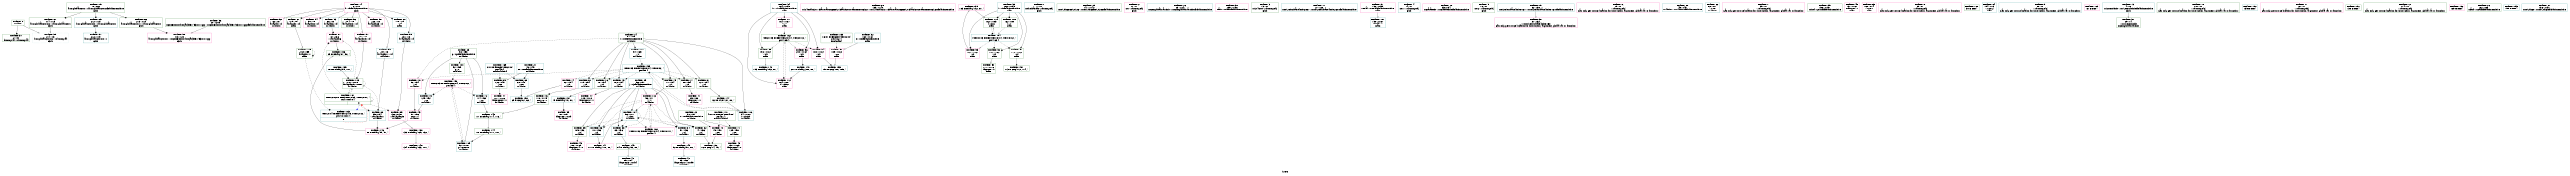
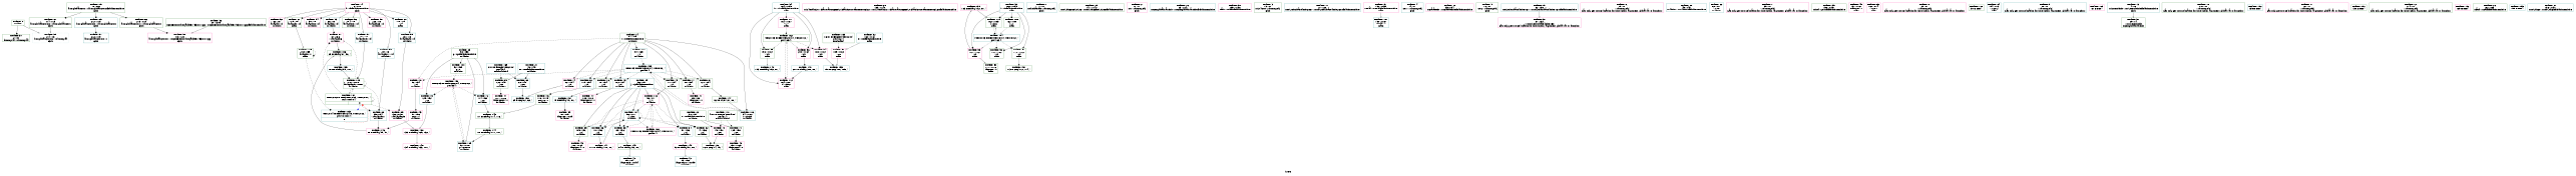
  digraph {
    label=SVFG
    node [color=teal shape=record]
    edge [arrowhead=box style=solid]
    n1 [color=darkgreen label="{NodeID: 0\nNullPtr}"]
    n2 [color=darkgreen label="{NodeID: 37\n2\<--3\ndummyVal\<--dummyVal\n}"]
    n3 [label="{NodeID: 99\n214\<--3\nllvm.global_ctors_2\<--dummyVal\nGlob }" style=dotted]
    n4 [label="{NodeID: 97\n212\<--19\nllvm.global_ctors_0\<--\nGlob }"]
    n5 [color=deeppink label="{NodeID: 14\n8\<--10\nf\<--f_field_insensitive\nGlob }"]
    n6 [color=deeppink label="{NodeID: 52\n82\<--8\narrayidx\<--f\n_Z4doitv\n}"]
    n7 [label="{NodeID: 53\n86\<--8\narrayidx6\<--f\n_Z4doitv\n}"]
    n8 [color=deeppink label="{NodeID: 54\n90\<--8\narrayidx8\<--f\n_Z4doitv\n}"]
    n9 [label="{NodeID: 55\n94\<--8\narrayidx11\<--f\n_Z4doitv\n}"]
    n10 [color=darkgreen label="{NodeID: 56\n104\<--8\narrayidx13\<--f\n_Z4doitv\n}"]
-   n11 [color=deeppink label="{NodeID: 57\n107\<--8\narrayidx15\<--f\n_Z4doitv\n}"]
+   n11 [label="{NodeID: 57\n107\<--8\narrayidx15\<--f\n_Z4doitv\n}"]
    n12 [color=deeppink label="{NodeID: 58\n128\<--8\narrayidx23\<--f\n_Z4doitv\n}"]
    n13 [label="{NodeID: 59\n131\<--8\narrayidx25\<--f\n_Z4doitv\n}"]
    n14 [label="{NodeID: 60\n178\<--8\n\<--f\nmain\n}"]
    n15 [color=darkgreen label="{NodeID: 61\n179\<--8\narrayidx\<--f\nmain\n}"]
    n16 [color=deeppink label="{NodeID: 87\n87\<--86\n\<--arrayidx6\n_Z4doitv\n}"]
    n17 [label="{NodeID: 88\n95\<--94\n\<--arrayidx11\n_Z4doitv\n}"]
    n18 [color=darkgreen label="{NodeID: 103\n107\<--100\narrayidx15\<--rem\n_Z4doitv\n}"]
    n19 [color=deeppink label="{NodeID: 89\n132\<--131\n\<--arrayidx25\n_Z4doitv\n}"]
    n20 [color=darkgreen label="{NodeID: 109\n179\<--59\narrayidx\<--\nmain\n}"]
    n21 [color=darkgreen label="{NodeID: 136\n29 = Binary(87, 98, )\n}"]
    n22 [color=deeppink label="{NodeID: 146\n98 = Binary(95, 97, )\n}"]
    n23 [color=darkgreen label="{NodeID: 161\nMR_12V_2 = PHI(MR_12V_3, MR_12V_1, )\npts\{100000 \}\n|{|<s5>8}}"]
    n24 [color=deeppink label="{NodeID: 138\n133 = Binary(125, 132, )\n}"]
    n25 [label="{NodeID: 163\nMR_12V_4 = PHI(MR_12V_5, MR_12V_2, )\npts\{100000 \}\n|{<s0>8}}"]
    n26 [color=deeppink label="{NodeID: 111\n164\<--167\ni1\<--\nmain\n}"]
    n27 [color=darkgreen label="{NodeID: 162\nMR_20V_3 = PHI(MR_20V_4, MR_20V_2, )\npts\{165 \}\n}"]
    n28 [color=deeppink label="{NodeID: 112\n164\<--201\ni1\<--inc7\nmain\n}"]
    n29 [color=deeppink label="{NodeID: 94\n188\<--164\n\<--i1\nmain\n}"]
    n30 [color=darkgreen label="{NodeID: 95\n192\<--164\n\<--i1\nmain\n}"]
    n31 [color=deeppink label="{NodeID: 96\n200\<--164\n\<--i1\nmain\n}"]
    n32 [label="{NodeID: 153\n190 = cmp(188, 189, )\n}"]
    n33 [label="{NodeID: 142\n193 = Binary(192, 80, )\n}"]
    n34 [label="{NodeID: 140\n201 = Binary(200, 80, )\n}"]
    n35 [color=deeppink label="{NodeID: 28\n139\<--140\n_ZSt4endlIcSt11char_traitsIcEERSt13basic_ostreamIT_T0_ES6_\<--_ZSt4endlIcSt11char_traitsIcEERSt13basic_ostreamIT_T0_ES6__field_insensitive\n}"]
    n36 [label="{NodeID: 42\n93\<--92\nidxprom10\<--sub9\n_Z4doitv\n}"]
    n37 [color=deeppink label="{NodeID: 139\n183 = Binary(182, 80, )\n}"]
    n38 [color=darkgreen label="{NodeID: 110\n162\<--183\ni\<--inc\nmain\n}"]
    n39 [label="{NodeID: 154\nMR_18V_3 = PHI(MR_18V_4, MR_18V_2, )\npts\{163 \}\n}"]
    n40 [color=darkgreen label="{NodeID: 91\n172\<--162\n\<--i\nmain\n}"]
    n41 [color=darkgreen label="{NodeID: 92\n176\<--162\n\<--i\nmain\n}"]
    n42 [color=deeppink label="{NodeID: 93\n182\<--162\n\<--i\nmain\n}"]
    n43 [color=deeppink label="{NodeID: 70\n75\<--50\n\<--n\n_Z4doitv\n}"]
    n44 [color=darkgreen label="{NodeID: 152\n76 = cmp(74, 75, )\n}"]
    n45 [label="{NodeID: 84\n91\<--56\n\<--j\n_Z4doitv\n}"]
    n46 [color=deeppink label="{NodeID: 145\n92 = Binary(91, 80, )\n}"]
    n47 [label="{NodeID: 1\n7\<--1\n__dso_handle\<--dummyObj\nGlob }"]
    n48 [color=deeppink label="{NodeID: 98\n213\<--20\nllvm.global_ctors_1\<--_GLOBAL__sub_I_jack951753_0_1.cpp\nGlob }"]
    n49 [color=darkgreen label="{NodeID: 15\n18\<--22\nllvm.global_ctors\<--llvm.global_ctors_field_insensitive\nGlob }"]
    n50 [label="{NodeID: 65\n212\<--18\nllvm.global_ctors_0\<--llvm.global_ctors\nGlob }"]
    n51 [color=darkgreen label="{NodeID: 66\n213\<--18\nllvm.global_ctors_1\<--llvm.global_ctors\nGlob }"]
    n52 [color=darkgreen label="{NodeID: 67\n214\<--18\nllvm.global_ctors_2\<--llvm.global_ctors\nGlob }"]
    n53 [color=darkgreen label="{NodeID: 29\n141\<--142\n_ZNSolsEPFRSoS_E\<--_ZNSolsEPFRSoS_E_field_insensitive\n}"]
    n54 [color=deeppink label="{NodeID: 43\n97\<--96\nconv\<--\n_Z4doitv\n}"]
    n55 [label="{NodeID: 135\n100 = Binary(99, 101, )\n}"]
    n56 [color=darkgreen label="{NodeID: 151\n173 = cmp(172, 174, )\n}"]
    n57 [color=darkgreen label="{NodeID: 50\n177\<--176\nidxprom\<--\nmain\n}"]
    n58 [color=darkgreen label="{NodeID: 71\n129\<--50\n\<--n\n_Z4doitv\n}"]
    n59 [color=deeppink label="{NodeID: 48\n130\<--129\nidxprom24\<--\n_Z4doitv\n}"]
    n60 [color=darkgreen label="{NodeID: 85\n105\<--56\n\<--j\n_Z4doitv\n}"]
    n61 [color=deeppink label="{NodeID: 45\n106\<--105\nidxprom14\<--\n_Z4doitv\n}"]
    n62 [color=deeppink label="{NodeID: 2\n11\<--1\n.str\<--dummyObj\nGlob }"]
    n63 [label="{NodeID: 16\n23\<--24\n__cxx_global_var_init\<--__cxx_global_var_init_field_insensitive\n}"]
    n64 [color=deeppink label="{NodeID: 30\n155\<--156\nmain\<--main_field_insensitive\n}"]
    n65 [color=deeppink label="{NodeID: 44\n103\<--102\nidxprom12\<--\n_Z4doitv\n}"]
    n66 [color=deeppink label="{NodeID: 141\n111 = Binary(110, 80, )\n}"]
    n67 [label="{NodeID: 104\n56\<--111\nj\<--inc\n_Z4doitv\n}"]
    n68 [label="{NodeID: 86\n110\<--56\n\<--j\n_Z4doitv\n}"]
    n69 [color=darkgreen label="{NodeID: 82\n74\<--56\n\<--j\n_Z4doitv\n}"]
    n70 [label="{NodeID: 83\n83\<--56\n\<--j\n_Z4doitv\n}"]
    n71 [color=deeppink label="{NodeID: 160\nMR_10V_2 = PHI(MR_10V_4, MR_10V_1, )\npts\{57 \}\n}"]
    n72 [color=darkgreen label="{NodeID: 149\n84 = Binary(83, 80, )\n}"]
    n73 [color=deeppink label="{NodeID: 102\n56\<--71\nj\<--\n_Z4doitv\n}"]
    n74 [label="{NodeID: 72\n114\<--52\n\<--p\n_Z4doitv\n}"]
    n75 [color=darkgreen label="{NodeID: 143\n117 = Binary(114, 116, )\n}"]
    n76 [color=darkgreen label="{NodeID: 144\n118 = Binary(117, 101, )\n}"]
    n77 [label="{NodeID: 105\n52\<--118\np\<--rem18\n_Z4doitv\n}"]
    n78 [label="{NodeID: 169\n2V_1 = ENCHI(MR_2V_0)\npts\{49 \}\nFun[_Z4doitv]}" style=double]
    n79 [label="{NodeID: 68\n68\<--48\n\<--m\n_Z4doitv\n}"]
    n80 [color=darkgreen label="{NodeID: 69\n126\<--48\n\<--m\n_Z4doitv\n}"]
    n81 [label="{NodeID: 150\n69 = cmp(67, 68, )\n}"]
    n82 [color=deeppink label="{NodeID: 47\n127\<--126\nidxprom22\<--\n_Z4doitv\n}"]
    n83 [color=darkgreen label="{NodeID: 3\n13\<--1\n_ZSt4cout\<--dummyObj\nGlob }"]
    n84 [color=darkgreen label="{NodeID: 100\n52\<--59\np\<--\n_Z4doitv\n}"]
    n85 [color=deeppink label="{NodeID: 158\nMR_6V_3 = PHI(MR_6V_4, MR_6V_2, )\npts\{53 \}\n}"]
    n86 [label="{NodeID: 73\n125\<--52\n\<--p\n_Z4doitv\n}"]
    n87 [label="{NodeID: 17\n27\<--28\n_ZNSt8ios_base4InitC1Ev\<--_ZNSt8ios_base4InitC1Ev_field_insensitive\n}"]
    n88 [color=deeppink label="{NodeID: 31\n158\<--159\nretval\<--retval_field_insensitive\nmain\n}"]
    n89 [label="{NodeID: 107\n158\<--167\nretval\<--\nmain\n}"]
    n90 [color=deeppink label="{NodeID: 148\n134 = Binary(133, 101, )\n}"]
    n91 [color=darkgreen label="{NodeID: 170\n4V_1 = ENCHI(MR_4V_0)\npts\{51 \}\nFun[_Z4doitv]}" style=double]
    n92 [label="{NodeID: 4\n14\<--1\n.str.1\<--dummyObj\nGlob }"]
    n93 [label="{NodeID: 101\n54\<--65\ni\<--\n_Z4doitv\n}"]
    n94 [label="{NodeID: 159\nMR_8V_3 = PHI(MR_8V_4, MR_8V_2, )\npts\{55 \}\n}"]
    n95 [color=deeppink label="{NodeID: 74\n67\<--54\n\<--i\n_Z4doitv\n}"]
    n96 [color=darkgreen label="{NodeID: 75\n71\<--54\n\<--i\n_Z4doitv\n}"]
    n97 [color=darkgreen label="{NodeID: 76\n78\<--54\n\<--i\n_Z4doitv\n}"]
    n98 [color=darkgreen label="{NodeID: 77\n88\<--54\n\<--i\n_Z4doitv\n}"]
    n99 [color=deeppink label="{NodeID: 78\n96\<--54\n\<--i\n_Z4doitv\n}"]
    n100 [label="{NodeID: 79\n102\<--54\n\<--i\n_Z4doitv\n}"]
    n101 [label="{NodeID: 80\n115\<--54\n\<--i\n_Z4doitv\n}"]
    n102 [color=darkgreen label="{NodeID: 81\n121\<--54\n\<--i\n_Z4doitv\n}"]
    n103 [label="{NodeID: 106\n54\<--122\ni\<--inc20\n_Z4doitv\n}"]
    n104 [label="{NodeID: 137\n79 = Binary(78, 80, )\n}"]
    n105 [color=deeppink label="{NodeID: 41\n89\<--88\nidxprom7\<--\n_Z4doitv\n}"]
    n106 [color=darkgreen label="{NodeID: 46\n116\<--115\nconv16\<--\n_Z4doitv\n}"]
    n107 [color=darkgreen label="{NodeID: 147\n122 = ZStL(121, 80, )\n}"]
    n108 [color=deeppink label="{NodeID: 18\n33\<--34\n__cxa_atexit\<--__cxa_atexit_field_insensitive\n}"]
    n109 [label="{NodeID: 32\n160\<--161\nT\<--T_field_insensitive\nmain\n}"]
    n110 [color=deeppink label="{NodeID: 90\n189\<--160\n\<--T\nmain\n}"]
    n111 [color=darkgreen label="{NodeID: 5\n16\<--1\n.str.2\<--dummyObj\nGlob }"]
    n112 [label="{NodeID: 40\n85\<--84\nidxprom5\<--sub4\n_Z4doitv\n}"]
    n113 [label="{NodeID: 19\n32\<--38\n_ZNSt8ios_base4InitD1Ev\<--_ZNSt8ios_base4InitD1Ev_field_insensitive\n}"]
    n114 [color=deeppink label="{NodeID: 38\n31\<--32\n\<--_ZNSt8ios_base4InitD1Ev\nCan only get source location for instruction, argument, global var or function.}"]
    n115 [label="{NodeID: 33\n162\<--163\ni\<--i_field_insensitive\nmain\n}"]
    n116 [color=darkgreen label="{NodeID: 108\n162\<--80\ni\<--\nmain\n}"]
    n117 [color=deeppink label="{NodeID: 6\n19\<--1\n\<--dummyObj\nCan only get source location for instruction, argument, global var or function.}"]
    n118 [label="{NodeID: 20\n45\<--46\n_Z4doitv\<--_Z4doitv_field_insensitive\n}"]
    n119 [label="{NodeID: 34\n164\<--165\ni1\<--i1_field_insensitive\nmain\n}"]
    n120 [label="{NodeID: 62\n60\<--11\n\<--.str\n_Z4doitv\n}"]
    n121 [color=deeppink label="{NodeID: 39\n81\<--79\nidxprom\<--sub\n_Z4doitv\n}"]
    n122 [color=deeppink label="{NodeID: 7\n59\<--1\n\<--dummyObj\nCan only get source location for instruction, argument, global var or function.}"]
    n123 [label="{NodeID: 21\n48\<--49\nm\<--m_field_insensitive\n_Z4doitv\n}"]
    n124 [color=darkgreen label="{NodeID: 35\n196\<--197\nprintf\<--printf_field_insensitive\n}"]
    n125 [color=deeppink label="{NodeID: 49\n157\<--167\nmain_ret\<--\nmain\n}"]
    n126 [color=deeppink label="{NodeID: 63\n168\<--14\n\<--.str.1\nmain\n}"]
    n127 [color=deeppink label="{NodeID: 8\n65\<--1\n\<--dummyObj\nCan only get source location for instruction, argument, global var or function.}"]
    n128 [color=darkgreen label="{NodeID: 188\n30 = PHI()\n}"]
    n129 [color=darkgreen label="{NodeID: 22\n50\<--51\nn\<--n_field_insensitive\n_Z4doitv\n}"]
    n130 [color=darkgreen label="{NodeID: 36\n20\<--208\n_GLOBAL__sub_I_jack951753_0_1.cpp\<--_GLOBAL__sub_I_jack951753_0_1.cpp_field_insensitive\n}"]
    n131 [label="{NodeID: 64\n194\<--16\n\<--.str.2\nmain\n}"]
    n132 [label="{NodeID: 9\n80\<--1\n\<--dummyObj\nCan only get source location for instruction, argument, global var or function.}"]
    n133 [color=deeppink label="{NodeID: 189\n61 = PHI()\n}"]
    n134 [color=darkgreen label="{NodeID: 23\n52\<--53\np\<--p_field_insensitive\n_Z4doitv\n}"]
    n135 [color=darkgreen label="{NodeID: 51\n29\<--4\n\<--_ZStL8__ioinit\n__cxx_global_var_init\n}"]
    n136 [color=darkgreen label="{NodeID: 10\n101\<--1\n\<--dummyObj\nCan only get source location for instruction, argument, global var or function.}"]
    n137 [label="{NodeID: 190\n135 = PHI()\n}"]
    n138 [color=darkgreen label="{NodeID: 24\n54\<--55\ni\<--i_field_insensitive\n_Z4doitv\n}"]
    n139 [color=deeppink label="{NodeID: 11\n167\<--1\n\<--dummyObj\nCan only get source location for instruction, argument, global var or function.}"]
    n140 [color=darkgreen label="{NodeID: 191\n138 = PHI()\n}"]
    n141 [label="{NodeID: 25\n56\<--57\nj\<--j_field_insensitive\n_Z4doitv\n}"]
    n142 [color=darkgreen label="{NodeID: 12\n174\<--1\n\<--dummyObj\nCan only get source location for instruction, argument, global var or function.}"]
    n143 [color=deeppink label="{NodeID: 192\n169 = PHI()\n}"]
    n144 [color=darkgreen label="{NodeID: 26\n62\<--63\nscanf\<--scanf_field_insensitive\n}"]
    n145 [color=darkgreen label="{NodeID: 165\n16V_1 = ENCHI(MR_16V_0)\npts\{161 \}\nFun[main]}" style=double]
    n146 [label="{NodeID: 13\n4\<--6\n_ZStL8__ioinit\<--_ZStL8__ioinit_field_insensitive\nGlob }"]
    n147 [label="{NodeID: 193\n195 = PHI()\n}"]
    n148 [label="{NodeID: 27\n136\<--137\n_ZNSolsEx\<--_ZNSolsEx_field_insensitive\n}"]
    n1 -> n2
    n1 -> n3 [arrowhead=onormal]
    n5 -> n6 [arrowhead=onormal]
    n5 -> n7 [arrowhead=onormal]
    n5 -> n8
    n5 -> n9 [arrowhead=onormal]
    n5 -> n10 [arrowhead=onormal]
    n5 -> n11 [arrowhead=onormal]
    n5 -> n12 [arrowhead=diamond]
    n5 -> n13 [arrowhead=diamond]
    n5 -> n14
    n5 -> n15
    n7 -> n16
    n9 -> n17 [arrowhead=diamond]
    n11 -> n18
    n13 -> n19
    n15 -> n20 [arrowhead=onormal]
    n16 -> n21 [arrowhead=diamond]
    n17 -> n22
    n18 -> n16 [arrowhead=onormal style=dashed]
    n18 -> n17 [arrowhead=onormal style=dashed]
    n18 -> n18 [arrowhead=onormal style=dashed]
    n18 -> n23 [arrowhead=onormal style=dashed]
    n19 -> n24 [arrowhead=onormal]
    n20 -> n20 [style=dashed]
    n20 -> n25 [style=dashed]
+   n21 -> n55 [arrowhead=diamond]
    n22 -> n21 [arrowhead=onormal]
    n23 -> n16 [style=dashed]
    n23 -> n17 [style=dashed]
    n23 -> n18 [arrowhead=onormal style=dashed]
    n23 -> n19 [style=dashed]
    n23 -> n23 [arrowhead=onormal style=dashed]
    n23 -> n25 [arrowhead=diamond color=blue style=dashed tailport=s5]
    n24 -> n90 [arrowhead=onormal]
    n25 -> n23 [color=red style=dashed tailport=s0]
    n26 -> n27 [arrowhead=diamond style=dashed]
    n27 -> n28 [style=dashed]
    n27 -> n29 [arrowhead=diamond style=dashed]
    n27 -> n30 [arrowhead=onormal style=dashed]
    n27 -> n31 [arrowhead=onormal style=dashed]
    n28 -> n27 [arrowhead=onormal style=dashed]
    n29 -> n32 [arrowhead=diamond]
    n30 -> n33 [arrowhead=onormal]
    n31 -> n34 [arrowhead=diamond]
    n34 -> n28 [arrowhead=diamond]
    n37 -> n38 [arrowhead=onormal]
    n38 -> n39 [style=dashed]
    n39 -> n38 [arrowhead=onormal style=dashed]
    n39 -> n40 [style=dashed]
    n39 -> n41 [style=dashed]
    n39 -> n42 [arrowhead=onormal style=dashed]
    n40 -> n56 [arrowhead=diamond]
-   n41 -> n57 [arrowhead=onormal]
+   n42 -> n57 [arrowhead=onormal]
    n42 -> n37 [arrowhead=onormal]
    n43 -> n44 [arrowhead=diamond]
    n45 -> n46 [arrowhead=diamond]
    n46 -> n36 [arrowhead=onormal]
    n49 -> n50
    n49 -> n51 [arrowhead=diamond]
    n49 -> n52
    n50 -> n4
    n51 -> n48
    n52 -> n3 [arrowhead=onormal]
    n54 -> n22
    n55 -> n18
    n58 -> n59
    n60 -> n61 [arrowhead=diamond]
    n66 -> n67
    n67 -> n45 [style=dashed]
    n67 -> n60 [arrowhead=onormal style=dashed]
    n67 -> n67 [style=dashed]
    n67 -> n68 [style=dashed]
    n67 -> n69 [style=dashed]
    n67 -> n70 [style=dashed]
    n67 -> n71 [style=dashed]
    n68 -> n66
    n69 -> n44
    n70 -> n72 [arrowhead=onormal]
    n71 -> n73 [arrowhead=diamond style=dashed]
    n72 -> n112 [arrowhead=onormal]
    n73 -> n45 [arrowhead=diamond style=dashed]
    n73 -> n60 [arrowhead=onormal style=dashed]
    n73 -> n67 [arrowhead=diamond style=dashed]
    n73 -> n68 [arrowhead=onormal style=dashed]
    n73 -> n69 [arrowhead=diamond style=dashed]
    n73 -> n70 [style=dashed]
    n73 -> n71 [arrowhead=onormal style=dashed]
    n74 -> n75 [arrowhead=diamond]
    n75 -> n76 [arrowhead=onormal]
    n76 -> n77 [arrowhead=diamond]
    n77 -> n85 [arrowhead=onormal style=dashed]
    n78 -> n79 [style=dashed]
    n78 -> n80 [style=dashed]
    n79 -> n81 [arrowhead=diamond]
    n80 -> n82
    n84 -> n85 [style=dashed]
    n85 -> n74 [style=dashed]
    n85 -> n77 [style=dashed]
    n85 -> n86 [style=dashed]
-   n86 -> n54 [arrowhead=onormal]
+   n86 -> n24 [arrowhead=onormal]
    n88 -> n89 [arrowhead=onormal]
    n91 -> n43 [style=dashed]
    n91 -> n58 [arrowhead=diamond style=dashed]
    n93 -> n94 [style=dashed]
    n94 -> n95 [arrowhead=onormal style=dashed]
    n94 -> n96 [style=dashed]
    n94 -> n97 [style=dashed]
    n94 -> n98 [arrowhead=diamond style=dashed]
    n94 -> n99 [arrowhead=diamond style=dashed]
    n94 -> n100 [arrowhead=diamond style=dashed]
    n94 -> n101 [arrowhead=diamond style=dashed]
    n94 -> n102 [arrowhead=diamond style=dashed]
    n94 -> n103 [arrowhead=onormal style=dashed]
    n95 -> n81 [arrowhead=onormal]
    n96 -> n73 [arrowhead=diamond]
    n97 -> n104 [arrowhead=diamond]
    n98 -> n105 [arrowhead=diamond]
    n99 -> n54 [arrowhead=diamond]
    n100 -> n65 [arrowhead=diamond]
    n101 -> n106
    n102 -> n107 [arrowhead=diamond]
    n103 -> n94 [style=dashed]
    n104 -> n121
    n106 -> n75 [arrowhead=onormal]
    n107 -> n103 [arrowhead=onormal]
    n109 -> n110 [arrowhead=onormal]
    n110 -> n32 [arrowhead=onormal]
    n113 -> n114 [arrowhead=onormal]
    n115 -> n38
    n115 -> n40 [arrowhead=diamond]
    n115 -> n41
    n115 -> n42
    n115 -> n116
    n116 -> n39 [arrowhead=onormal style=dashed]
    n119 -> n26 [arrowhead=diamond]
    n119 -> n28 [arrowhead=diamond]
    n119 -> n29
    n119 -> n30
    n119 -> n31 [arrowhead=diamond]
    n123 -> n79
    n123 -> n80 [arrowhead=onormal]
    n129 -> n43 [arrowhead=diamond]
    n129 -> n58 [arrowhead=onormal]
    n130 -> n48 [arrowhead=onormal]
    n134 -> n74
    n134 -> n77 [arrowhead=onormal]
    n134 -> n84 [arrowhead=diamond]
    n134 -> n86
    n138 -> n93 [arrowhead=diamond]
+   n138 -> n95 [arrowhead=diamond]
    n138 -> n96
    n138 -> n97
    n138 -> n98
    n138 -> n99 [arrowhead=onormal style=dashed]
    n138 -> n100 [arrowhead=diamond]
    n138 -> n101
    n138 -> n102 [arrowhead=onormal]
    n138 -> n103 [arrowhead=diamond]
    n141 -> n45 [arrowhead=onormal]
    n141 -> n60 [arrowhead=onormal]
    n141 -> n67 [arrowhead=diamond]
    n141 -> n68
    n141 -> n69 [arrowhead=diamond]
    n141 -> n70 [arrowhead=diamond]
    n141 -> n73 [arrowhead=onormal]
    n145 -> n110 [arrowhead=diamond style=dashed]
    n146 -> n135 [arrowhead=onormal]
  }
